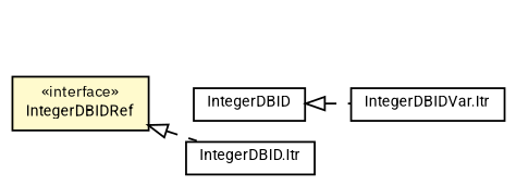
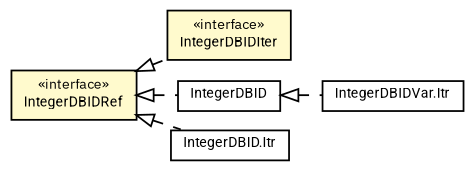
  digraph {
    fontname="IBM Plex Sans"
    nodesep=0.15
    rankdir=LR
    ranksep=0.25
    node [fontcolor=black fontname="IBM Plex Sans" fontsize=8 margin=0 shape=plaintext]
    edge [arrowtail=empty color=black dir=back fontname="IBM Plex Sans" fontsize=7 labelfontname=Roboto labelfontsize=7 style=dashed weight=9]
    n1 [height=0 label=<<table title="de.lmu.ifi.dbs.elki.database.ids.integer.IntegerDBIDRef" border="0" cellborder="1" cellspacing="0" cellpadding="2" bgcolor="lemonChiffon" href="IntegerDBIDRef.html" target="_parent"> 		<tr><td><table border="0" cellspacing="0" cellpadding="1"> 		<tr><td align="center" balign="center"> &#171;interface&#187; </td></tr> 		<tr><td align="center" balign="center"> <font face="Roboto">IntegerDBIDRef</font> </td></tr> 		</table></td></tr> 		</table>> width=0]
+   n2 [height=0 label=<<table title="de.lmu.ifi.dbs.elki.database.ids.integer.IntegerDBIDIter" border="0" cellborder="1" cellspacing="0" cellpadding="2" bgcolor="LemonChiffon" href="IntegerDBIDIter.html" target="_parent"> 		<tr><td><table border="0" cellspacing="0" cellpadding="1"> 		<tr><td align="center" balign="center"> &#171;interface&#187; </td></tr> 		<tr><td align="center" balign="center"> <font face="Roboto">IntegerDBIDIter</font> </td></tr> 		</table></td></tr> 		</table>> width=0]
    n3 [height=0 label=<<table title="de.lmu.ifi.dbs.elki.database.ids.integer.IntegerDBID" border="0" cellborder="1" cellspacing="0" cellpadding="2" href="IntegerDBID.html" target="_parent"> 		<tr><td><table border="0" cellspacing="0" cellpadding="1"> 		<tr><td align="center" balign="center"> <font face="Roboto">IntegerDBID</font> </td></tr> 		</table></td></tr> 		</table>> width=0]
    n4 [height=0 label=<<table title="de.lmu.ifi.dbs.elki.database.ids.integer.IntegerDBID.Itr" border="0" cellborder="1" cellspacing="0" cellpadding="2" href="IntegerDBID.Itr.html" target="_parent"> 		<tr><td><table border="0" cellspacing="0" cellpadding="1"> 		<tr><td align="center" balign="center"> <font face="Roboto">IntegerDBID.Itr</font> </td></tr> 		</table></td></tr> 		</table>> width=0]
    n5 [height=0 label=<<table title="de.lmu.ifi.dbs.elki.database.ids.integer.IntegerDBIDVar.Itr" border="0" cellborder="1" cellspacing="0" cellpadding="2" href="IntegerDBIDVar.Itr.html" target="_parent"> 		<tr><td><table border="0" cellspacing="0" cellpadding="1"> 		<tr><td align="center" balign="center"> <font face="Roboto">IntegerDBIDVar.Itr</font> </td></tr> 		</table></td></tr> 		</table>> width=0]
+   n1 -> n2
+   n1 -> n3
    n1 -> n4
    n3 -> n5
  }
